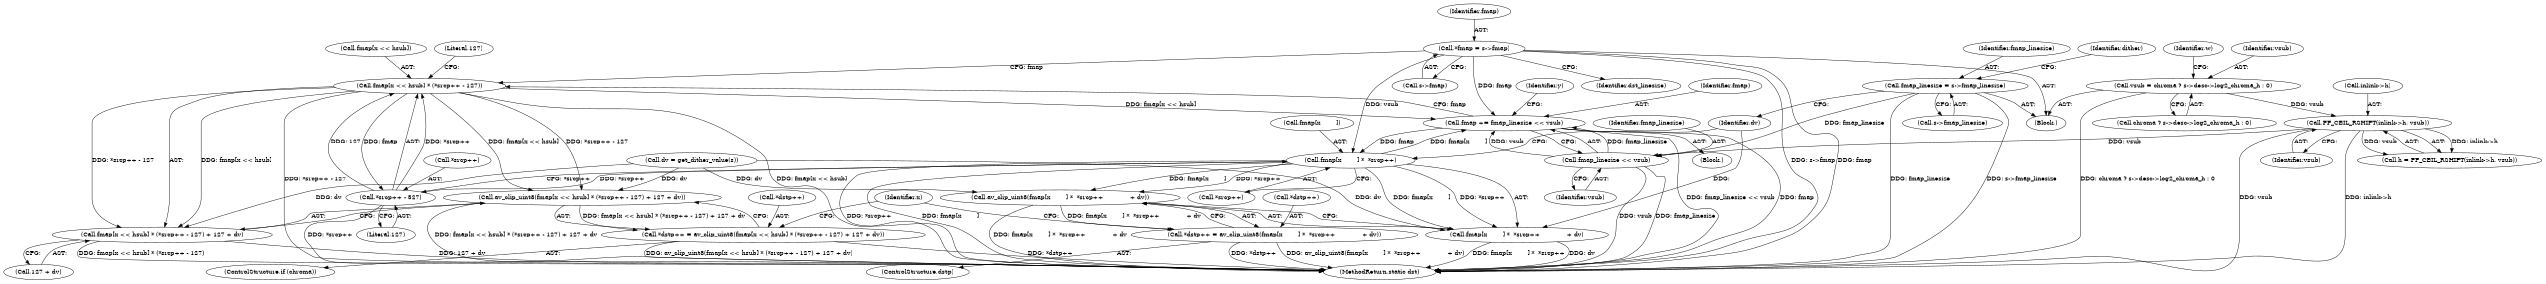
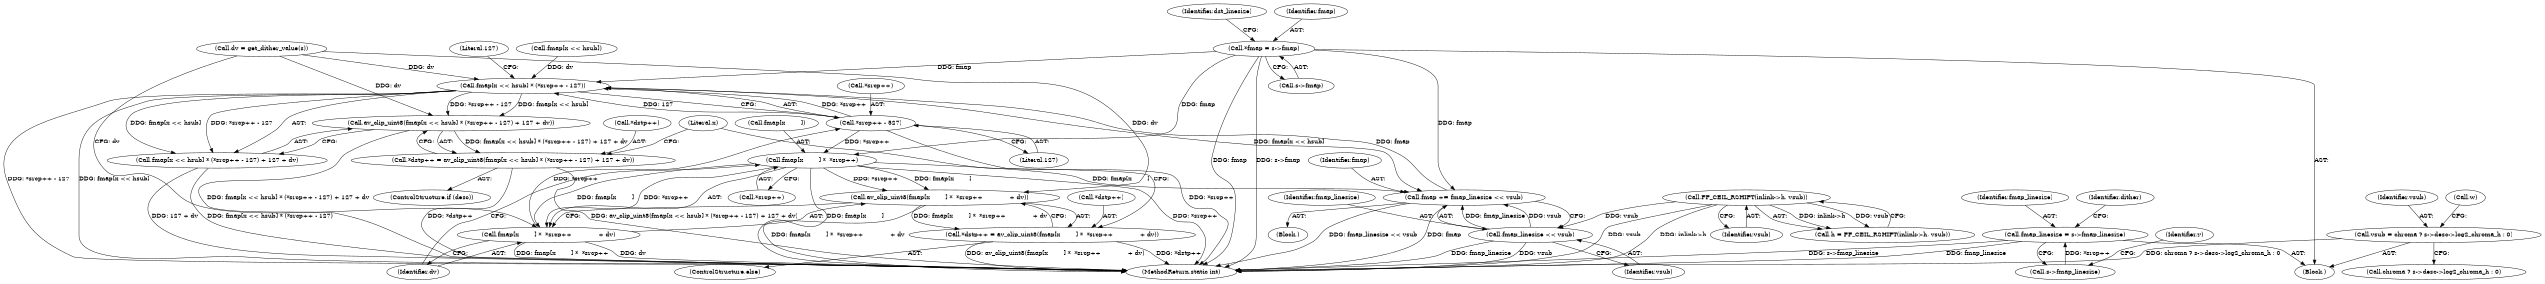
  digraph {
    n1 [label="(Call,fmap[x << hsub] * (*srcp++ - 127))"]
    n2 [label="(Call,fmap += fmap_linesize << vsub)"]
    n3 [label="(Call,*srcp++ - 527)"]
    n4 [label="(Call,av_clip_uint8(fmap[x << hsub] * (*srcp++ - 127) + 127 + dv))"]
    n5 [label="(Call,fmap[x << hsub] * (*srcp++ - 127) + 127 + dv)"]
-   n6 [label="(MethodReturn,static dst)"]
+   n6 [label="(MethodReturn,static int)"]
    n7 [label="(Call,fmap_linesize << vsub)"]
    n8 [label="(Call,fmap[x        ] *  *srcp++)"]
    n9 [label="(Block,)"]
    n10 [label="(Literal,127)"]
    n11 [label="(Call,*dstp++ = av_clip_uint8(fmap[x << hsub] * (*srcp++ - 127) + 127 + dv))"]
-   n12 [label="(Call,127 + dv)"]
    n13 [label="(Identifier,vsub)"]
    n14 [label="(Call,av_clip_uint8(fmap[x        ] *  *srcp++              + dv))"]
    n15 [label="(Call,fmap[x        ] *  *srcp++              + dv)"]
    n16 [label="(Call,*srcp++)"]
    n17 [label="(Call,fmap_linesize = s->fmap_linesize)"]
    n18 [label="(Call,s->fmap_linesize)"]
    n19 [label="(Block,)"]
    n20 [label="(Call,FF_CEIL_RSHIFT(inlink->h, vsub))"]
    n21 [label="(Identifier,vsub)"]
    n22 [label="(Call,h = FF_CEIL_RSHIFT(inlink->h, vsub))"]
    n23 [label="(Call,vsub = chroma ? s->desc->log2_chroma_h : 0)"]
    n24 [label="(Call,chroma ? s->desc->log2_chroma_h : 0)"]
    n25 [label="(Call,*dstp++ = av_clip_uint8(fmap[x        ] *  *srcp++              + dv))"]
    n26 [label="(Identifier,dv)"]
    n27 [label="(Call,*fmap = s->fmap)"]
    n28 [label="(Call,s->fmap)"]
-   n29 [label="(ControlStructure,if (chroma))"]
-   n30 [label="(ControlStructure,dstp)"]
+   n29 [label="(ControlStructure,if (desc))"]
+   n30 [label="(ControlStructure,else)"]
    n31 [label="(Identifier,dst_linesize)"]
    n32 [label="(Identifier,fmap)"]
    n33 [label="(Identifier,vsub)"]
    n34 [label="(Identifier,dither)"]
    n35 [label="(Call,*dstp++)"]
    n36 [label="(Identifier,fmap)"]
    n37 [label="(Identifier,fmap_linesize)"]
    n38 [label="(Call,fmap[x << hsub])"]
    n39 [label="(Call,*srcp++)"]
-   n40 [label="(Identifier,x)"]
+   n40 [label="(Literal,x)"]
    n41 [label="(Call,fmap[x        ])"]
    n42 [label="(Literal,127)"]
    n43 [label="(Identifier,y)"]
    n44 [label="(Call,*dstp++)"]
    n45 [label="(Call,dv = get_dither_value(s))"]
-   n46 [label="(Identifier,w)"]
+   n46 [label="(Call,w)"]
    n47 [label="(Identifier,fmap_linesize)"]
-   n48 [label="(Call,inlink->h)"]
    n1 -> n2 [label="DDG: fmap[x << hsub]"]
-   n1 -> n3 [label="DDG: fmap"]
+   n1 -> n3 [label="CFG: "]
    n1 -> n4 [label="DDG: fmap[x << hsub]"]
    n1 -> n4 [label="DDG: *srcp++ - 127"]
    n1 -> n5 [label="AST: "]
    n1 -> n5 [label="DDG: fmap[x << hsub]"]
    n1 -> n5 [label="DDG: *srcp++ - 127"]
    n1 -> n6 [label="DDG: *srcp++ - 127"]
    n1 -> n6 [label="DDG: fmap[x << hsub]"]
-   n2 -> n1 [label="CFG: fmap"]
+   n2 -> n1 [label="DDG: fmap"]
    n2 -> n6 [label="DDG: fmap_linesize << vsub"]
    n2 -> n6 [label="DDG: fmap"]
    n2 -> n7 [label="CFG: "]
-   n2 -> n8 [label="DDG: fmap"]
    n2 -> n9 [label="AST: "]
    n3 -> n1 [label="AST: "]
    n3 -> n1 [label="DDG: *srcp++"]
    n3 -> n1 [label="DDG: 127"]
    n3 -> n6 [label="DDG: *srcp++"]
-   n3 -> n8 [label="CFG: *srcp++"]
+   n3 -> n8 [label="DDG: *srcp++"]
    n3 -> n10 [label="CFG: "]
    n4 -> n5 [label="CFG: "]
    n4 -> n6 [label="DDG: fmap[x << hsub] * (*srcp++ - 127) + 127 + dv"]
    n4 -> n11 [label="AST: "]
    n4 -> n11 [label="DDG: fmap[x << hsub] * (*srcp++ - 127) + 127 + dv"]
    n5 -> n4 [label="AST: "]
    n5 -> n6 [label="DDG: fmap[x << hsub] * (*srcp++ - 127)"]
    n5 -> n6 [label="DDG: 127 + dv"]
-   n5 -> n12 [label="CFG: "]
    n7 -> n2 [label="AST: "]
    n7 -> n2 [label="DDG: fmap_linesize"]
    n7 -> n2 [label="DDG: vsub"]
    n7 -> n6 [label="DDG: fmap_linesize"]
    n7 -> n6 [label="DDG: vsub"]
    n7 -> n13 [label="CFG: "]
    n8 -> n2 [label="DDG: fmap[x        ]"]
-   n8 -> n3 [label="DDG: *srcp++"]
+   n15 -> n3 [label="DDG: *srcp++"]
    n8 -> n6 [label="DDG: *srcp++"]
    n8 -> n6 [label="DDG: fmap[x        ]"]
    n8 -> n14 [label="DDG: fmap[x        ]"]
    n8 -> n14 [label="DDG: *srcp++"]
    n8 -> n15 [label="AST: "]
    n8 -> n15 [label="DDG: fmap[x        ]"]
    n8 -> n15 [label="DDG: *srcp++"]
    n8 -> n16 [label="CFG: "]
    n10 -> n3 [label="AST: "]
    n11 -> n4 [label="CFG: "]
    n11 -> n6 [label="DDG: av_clip_uint8(fmap[x << hsub] * (*srcp++ - 127) + 127 + dv)"]
    n11 -> n6 [label="DDG: *dstp++"]
    n11 -> n29 [label="AST: "]
-   n12 -> n5 [label="AST: "]
    n13 -> n7 [label="AST: "]
    n14 -> n6 [label="DDG: fmap[x        ] *  *srcp++              + dv"]
    n14 -> n15 [label="CFG: "]
    n14 -> n25 [label="AST: "]
    n14 -> n25 [label="DDG: fmap[x        ] *  *srcp++              + dv"]
    n15 -> n6 [label="DDG: dv"]
    n15 -> n6 [label="DDG: fmap[x        ] *  *srcp++"]
    n15 -> n14 [label="AST: "]
-   n17 -> n26 [label="CFG: "]
+   n15 -> n26 [label="CFG: "]
    n16 -> n8 [label="AST: "]
    n17 -> n6 [label="DDG: s->fmap_linesize"]
    n17 -> n6 [label="DDG: fmap_linesize"]
-   n17 -> n7 [label="DDG: fmap_linesize"]
    n17 -> n18 [label="CFG: "]
    n17 -> n19 [label="AST: "]
-   n18 -> n17 [label="AST: "]
+   n18 -> n17 [label="DDG: *srcp++"]
    n20 -> n6 [label="DDG: inlink->h"]
    n20 -> n6 [label="DDG: vsub"]
    n20 -> n7 [label="DDG: vsub"]
    n20 -> n21 [label="CFG: "]
    n20 -> n22 [label="AST: "]
    n20 -> n22 [label="DDG: inlink->h"]
    n20 -> n22 [label="DDG: vsub"]
    n21 -> n20 [label="AST: "]
-   n22 -> n20 [label="AST: "]
+   n22 -> n20 [label="CFG: "]
    n23 -> n6 [label="DDG: chroma ? s->desc->log2_chroma_h : 0"]
    n23 -> n19 [label="AST: "]
-   n23 -> n20 [label="DDG: vsub"]
    n23 -> n24 [label="CFG: "]
-   n24 -> n23 [label="AST: "]
    n25 -> n6 [label="DDG: *dstp++"]
    n25 -> n6 [label="DDG: av_clip_uint8(fmap[x        ] *  *srcp++              + dv)"]
    n25 -> n14 [label="CFG: "]
    n25 -> n30 [label="AST: "]
    n26 -> n8 [label="CFG: "]
-   n26 -> n15 [label="DDG: "]
-   n27 -> n1 [label="CFG: fmap"]
+   n26 -> n15 [label="AST: "]
+   n27 -> n1 [label="DDG: fmap"]
    n27 -> n2 [label="DDG: fmap"]
    n27 -> n6 [label="DDG: s->fmap"]
    n27 -> n6 [label="DDG: fmap"]
-   n27 -> n8 [label="DDG: vsub"]
+   n27 -> n8 [label="DDG: fmap"]
    n27 -> n19 [label="AST: "]
    n27 -> n28 [label="CFG: "]
    n28 -> n27 [label="AST: "]
-   n27 -> n31 [label="CFG: "]
+   n31 -> n27 [label="CFG: "]
    n32 -> n27 [label="AST: "]
    n33 -> n23 [label="AST: "]
    n34 -> n17 [label="CFG: "]
    n35 -> n11 [label="AST: "]
    n36 -> n2 [label="AST: "]
    n37 -> n17 [label="AST: "]
-   n38 -> n1 [label="AST: "]
+   n38 -> n1 [label="DDG: dv"]
    n39 -> n3 [label="AST: "]
    n40 -> n11 [label="CFG: "]
    n40 -> n25 [label="CFG: "]
    n41 -> n8 [label="AST: "]
    n42 -> n1 [label="CFG: "]
-   n43 -> n2 [label="CFG: "]
+   n43 -> n18 [label="CFG: "]
    n44 -> n25 [label="AST: "]
    n45 -> n4 [label="DDG: dv"]
-   n45 -> n5 [label="DDG: dv"]
+   n45 -> n1 [label="DDG: dv"]
    n45 -> n14 [label="DDG: dv"]
-   n45 -> n15 [label="DDG: dv"]
+   n45 -> n15 [label="CFG: dv"]
    n46 -> n23 [label="CFG: "]
    n47 -> n7 [label="AST: "]
-   n48 -> n20 [label="AST: "]
  }
